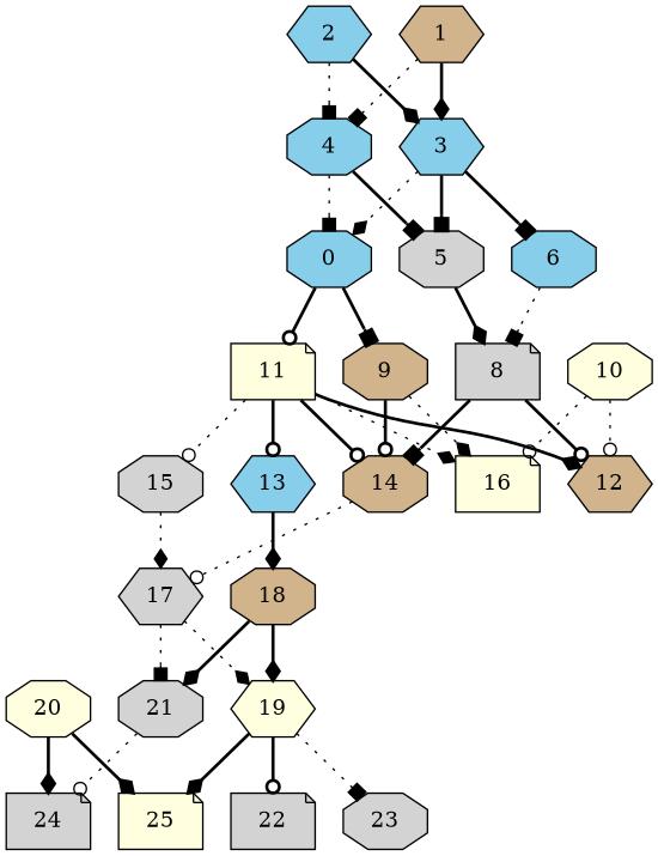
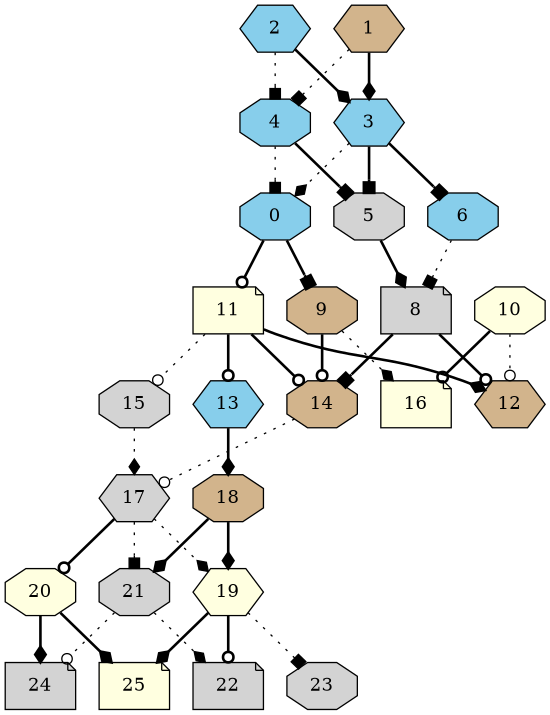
  digraph {
    node [alpha=0.18 fillcolor=lightgrey shape=octagon style=filled]
    edge [arrowhead=diamond style=bold]
    1 [expect_size=47566848 fillcolor=tan shape=hexagon]
    3 [alpha=0.12 expect_size=33780736 fillcolor=skyblue shape=hexagon]
    4 [alpha=0.19 expect_size=40726528 fillcolor=skyblue]
    5 [alpha=0.05 expect_size=31849472]
    6 [alpha=0.09 expect_size=18258944 fillcolor=skyblue]
    n6 [alpha=0.16 expect_size=23988224 fillcolor=skyblue label=0]
    8 [expect_size=38790144 shape=note]
    9 [alpha=0.13 expect_size=47976448 fillcolor=tan]
    11 [alpha=0.08 expect_size=21082112 fillcolor=lightyellow shape=note]
    2 [alpha=0.06 expect_size=13740032 fillcolor=skyblue shape=hexagon]
    12 [alpha=0.13 expect_size=16967680 fillcolor=tan shape=hexagon]
    14 [alpha=0.01 expect_size=13303808 fillcolor=tan]
    10 [alpha=0.02 expect_size=37072896 fillcolor=lightyellow]
    16 [alpha=0.02 expect_size=23811072 fillcolor=lightyellow shape=note]
    13 [alpha=0.19 expect_size=31325184 fillcolor=skyblue shape=hexagon]
    15 [expect_size=12049408]
    17 [alpha=0.14 expect_size=45158400 shape=hexagon]
    18 [alpha=0.10 expect_size=35403776 fillcolor=tan]
    19 [alpha=0.10 expect_size=30825472 fillcolor=lightyellow shape=hexagon]
    20 [alpha=0.12 expect_size=13815808 fillcolor=lightyellow]
    21 [alpha=0.12 expect_size=18908160]
    22 [alpha=0.15 expect_size=36922368 shape=note]
    23 [alpha=0.11 expect_size=19755008]
    25 [alpha=0.03 expect_size=19222528 fillcolor=lightyellow shape=note]
    24 [alpha=0.01 expect_size=16359424 shape=note]
    1 -> 3
    1 -> 4 [arrowhead=box style=dotted]
    3 -> 5 [arrowhead=box]
    3 -> 6 [arrowhead=box]
    3 -> n6 [style=dotted]
    4 -> 5 [arrowhead=box]
    4 -> n6 [arrowhead=box style=dotted]
    5 -> 8
    6 -> 8 [arrowhead=box style=dotted]
    n6 -> 9 [arrowhead=box]
    n6 -> 11 [arrowhead=odot]
    8 -> 12 [arrowhead=odot]
    8 -> 14 [arrowhead=box]
    9 -> 14 [arrowhead=odot]
    9 -> 16 [style=dotted]
    11 -> 12
    11 -> 14 [arrowhead=odot]
-   11 -> 16 [style=dotted]
    11 -> 13 [arrowhead=odot]
    11 -> 15 [arrowhead=odot style=dotted]
    2 -> 3
    2 -> 4 [arrowhead=box style=dotted]
    14 -> 17 [arrowhead=odot style=dotted]
    10 -> 12 [arrowhead=odot style=dotted]
-   10 -> 16 [arrowhead=odot style=dotted]
+   10 -> 16 [arrowhead=odot]
    13 -> 18
    15 -> 17 [style=dotted]
    17 -> 19 [style=dotted]
+   17 -> 20 [arrowhead=odot]
    17 -> 21 [arrowhead=box style=dotted]
    18 -> 19
    18 -> 21
    19 -> 22 [arrowhead=odot]
    19 -> 23 [arrowhead=box style=dotted]
    19 -> 25
    20 -> 25
    20 -> 24
+   21 -> 22 [style=dotted]
    21 -> 24 [arrowhead=odot style=dotted]
  }
